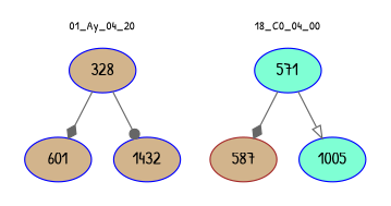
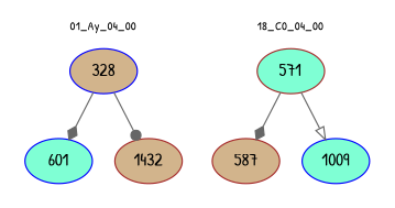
  digraph {
    fontname="Patrick Hand"
    node [color=blue fillcolor=tan fontname="Patrick Hand" style=filled]
    edge [arrowhead=diamond color=gray40 fontname="Patrick Hand"]
    n1 [label=328]
-   n2 [label=601]
-   n3 [label=1432]
-   n4 [fillcolor=aquamarine label=571]
+   n2 [fillcolor=aquamarine label=601]
+   n3 [color=brown label=1432]
+   n4 [color=brown fillcolor=aquamarine label=571]
    n5 [color=brown label=587]
-   n6 [fillcolor=aquamarine label=1005]
+   n6 [fillcolor=aquamarine label=1009]
    subgraph cluster_1 {
      color=white
      fontsize=10
-     label="01_Ay_04_20"
+     label="01_Ay_04_00"
      n1
      n2
      n3
    }
    subgraph cluster_2 {
      color=white
      fontsize=10
      label="18_C0_04_00"
      n4
      n5
      n6
    }
    n1 -> n2
    n1 -> n3 [arrowhead=dot]
    n4 -> n5
    n4 -> n6 [arrowhead=onormal]
  }
